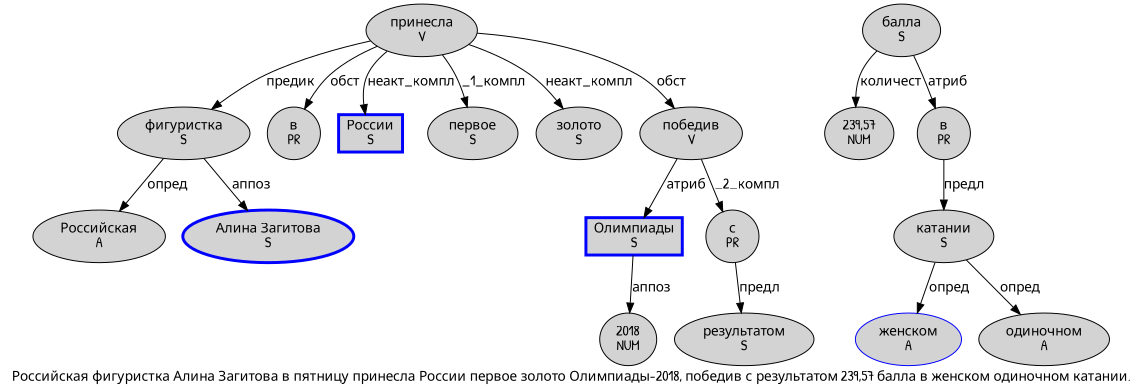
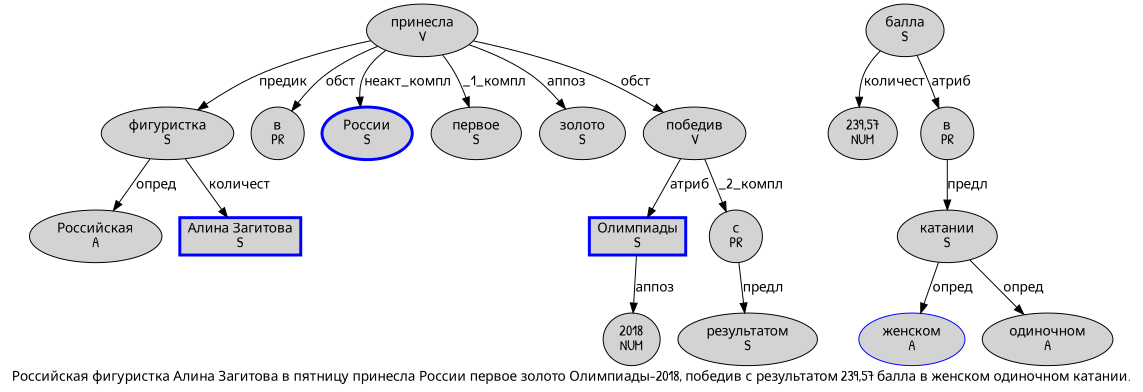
  digraph {
    fontname="Patrick Hand"
    label="Российская фигуристка Алина Загитова в пятницу принесла России первое золото Олимпиады-2018, победив с результатом 239,57 балла в женском одиночном катании."
    node [fillcolor=lightgray fontname="Patrick Hand" penwidth=1 shape=ellipse style=filled]
    edge [fontname="Patrick Hand"]
    n1 [label="Российская\nA"]
    n2 [label="фигуристка\nS"]
-   n3 [color=blue label="Алина Загитова\nS" penwidth=3]
+   n3 [color=blue label="Алина Загитова\nS" penwidth=3 shape=box]
    n4 [label="в\nPR"]
    n5 [label="принесла\nV"]
-   n6 [color=blue label="России\nS" penwidth=3 shape=box]
+   n6 [color=blue label="России\nS" penwidth=3]
    n7 [label="первое\nS"]
    n8 [label="золото\nS"]
    n9 [label="победив\nV"]
    n10 [color=blue label="Олимпиады\nS" penwidth=3 shape=box]
    n11 [label="с\nPR"]
    n12 [label="2018\nNUM"]
    n13 [label="результатом\nS"]
    n14 [label="балла\nS"]
    n15 [label="239,57\nNUM"]
    n16 [label="в\nPR"]
    n17 [label="катании\nS"]
    n18 [color=blue label="женском\nA"]
    n19 [label="одиночном\nA"]
    n2 -> n1 [label="опред"]
-   n2 -> n3 [label="аппоз"]
+   n2 -> n3 [label="количест"]
    n5 -> n2 [label="предик"]
    n5 -> n4 [label="обст"]
    n5 -> n6 [label="неакт_компл"]
    n5 -> n7 [label="_1_компл"]
-   n5 -> n8 [label="неакт_компл"]
+   n5 -> n8 [label="аппоз"]
    n5 -> n9 [label="обст"]
    n9 -> n10 [label="атриб"]
    n9 -> n11 [label="_2_компл"]
    n10 -> n12 [label="аппоз"]
    n11 -> n13 [label="предл"]
    n14 -> n15 [label="количест"]
    n14 -> n16 [label="атриб"]
    n16 -> n17 [label="предл"]
    n17 -> n18 [label="опред"]
    n17 -> n19 [label="опред"]
  }
